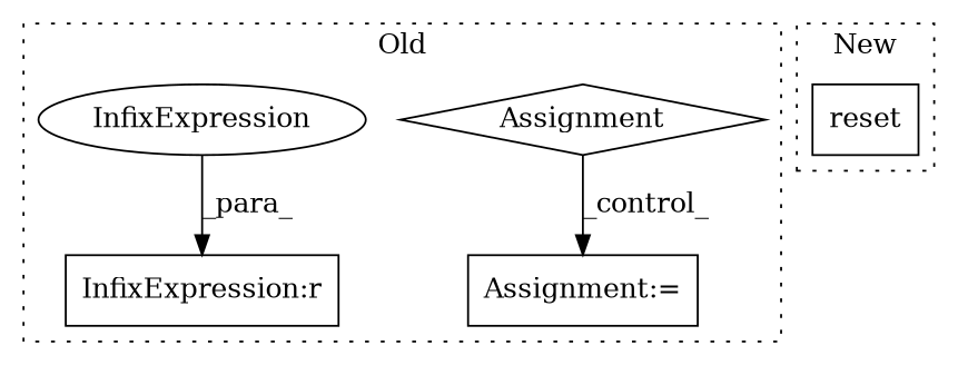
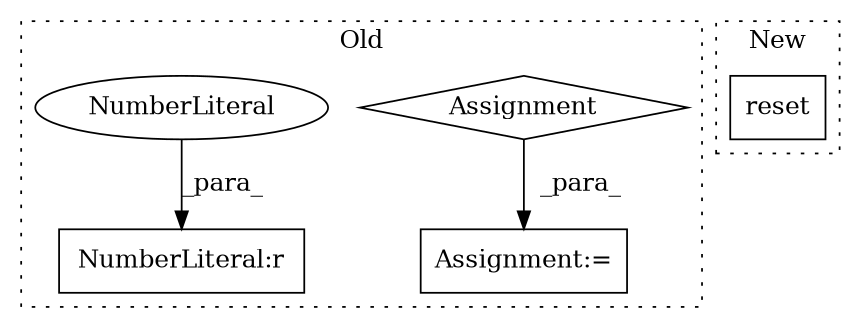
  digraph {
    node [shape=box]
    n1 [a=25 l="4,2" label=Assignment s="1296,1311" shape=diamond]
    n2 [a=7 l=10 label="Assignment:=" s=1328]
-   n3 [a=27 l=4 label="InfixExpression:r" s=1306]
-   n4 [a=34 l=1 label=InfixExpression s=1310 shape=ellipse]
+   n3 [a=27 l=4 label="NumberLiteral:r" s=1306]
+   n4 [a=34 l=1 label=NumberLiteral s=1310 shape=ellipse]
    n5 [a=32 l=7 label=reset s=1183]
    subgraph cluster_1 {
      label=Old
      style=dotted
      n1
      n2
      n3
      n4
    }
    subgraph cluster_2 {
      label=New
      style=dotted
      n5
    }
-   n1 -> n2 [label=_control_]
+   n1 -> n2 [label=_para_]
    n4 -> n3 [label=_para_]
  }
